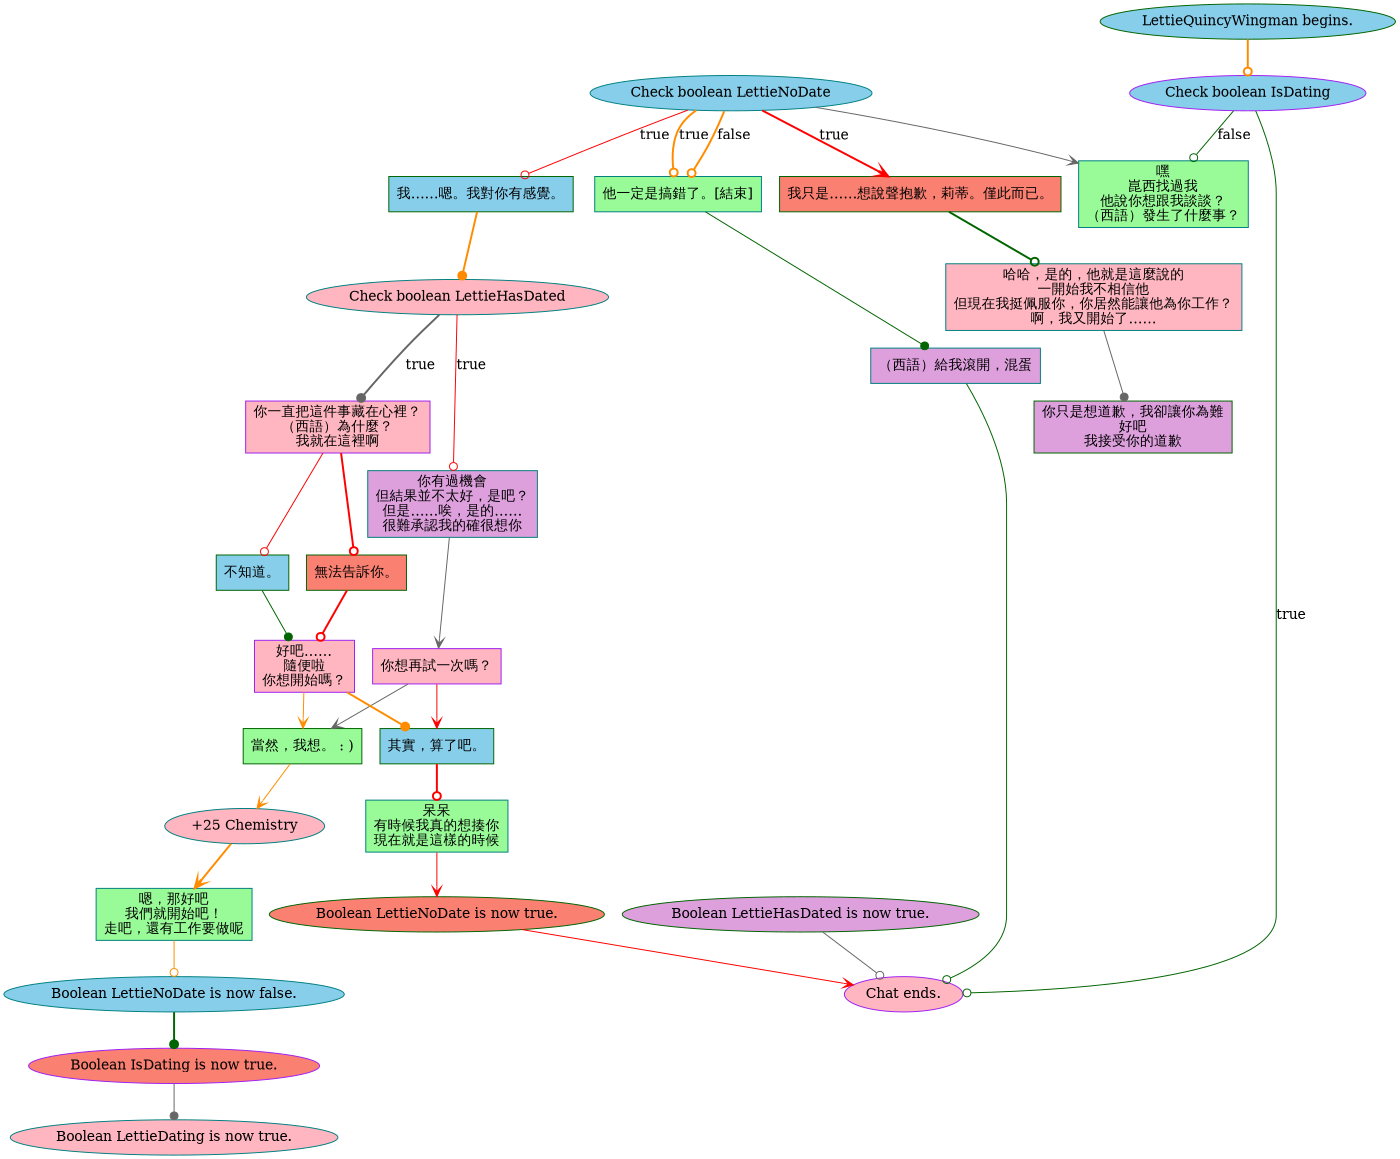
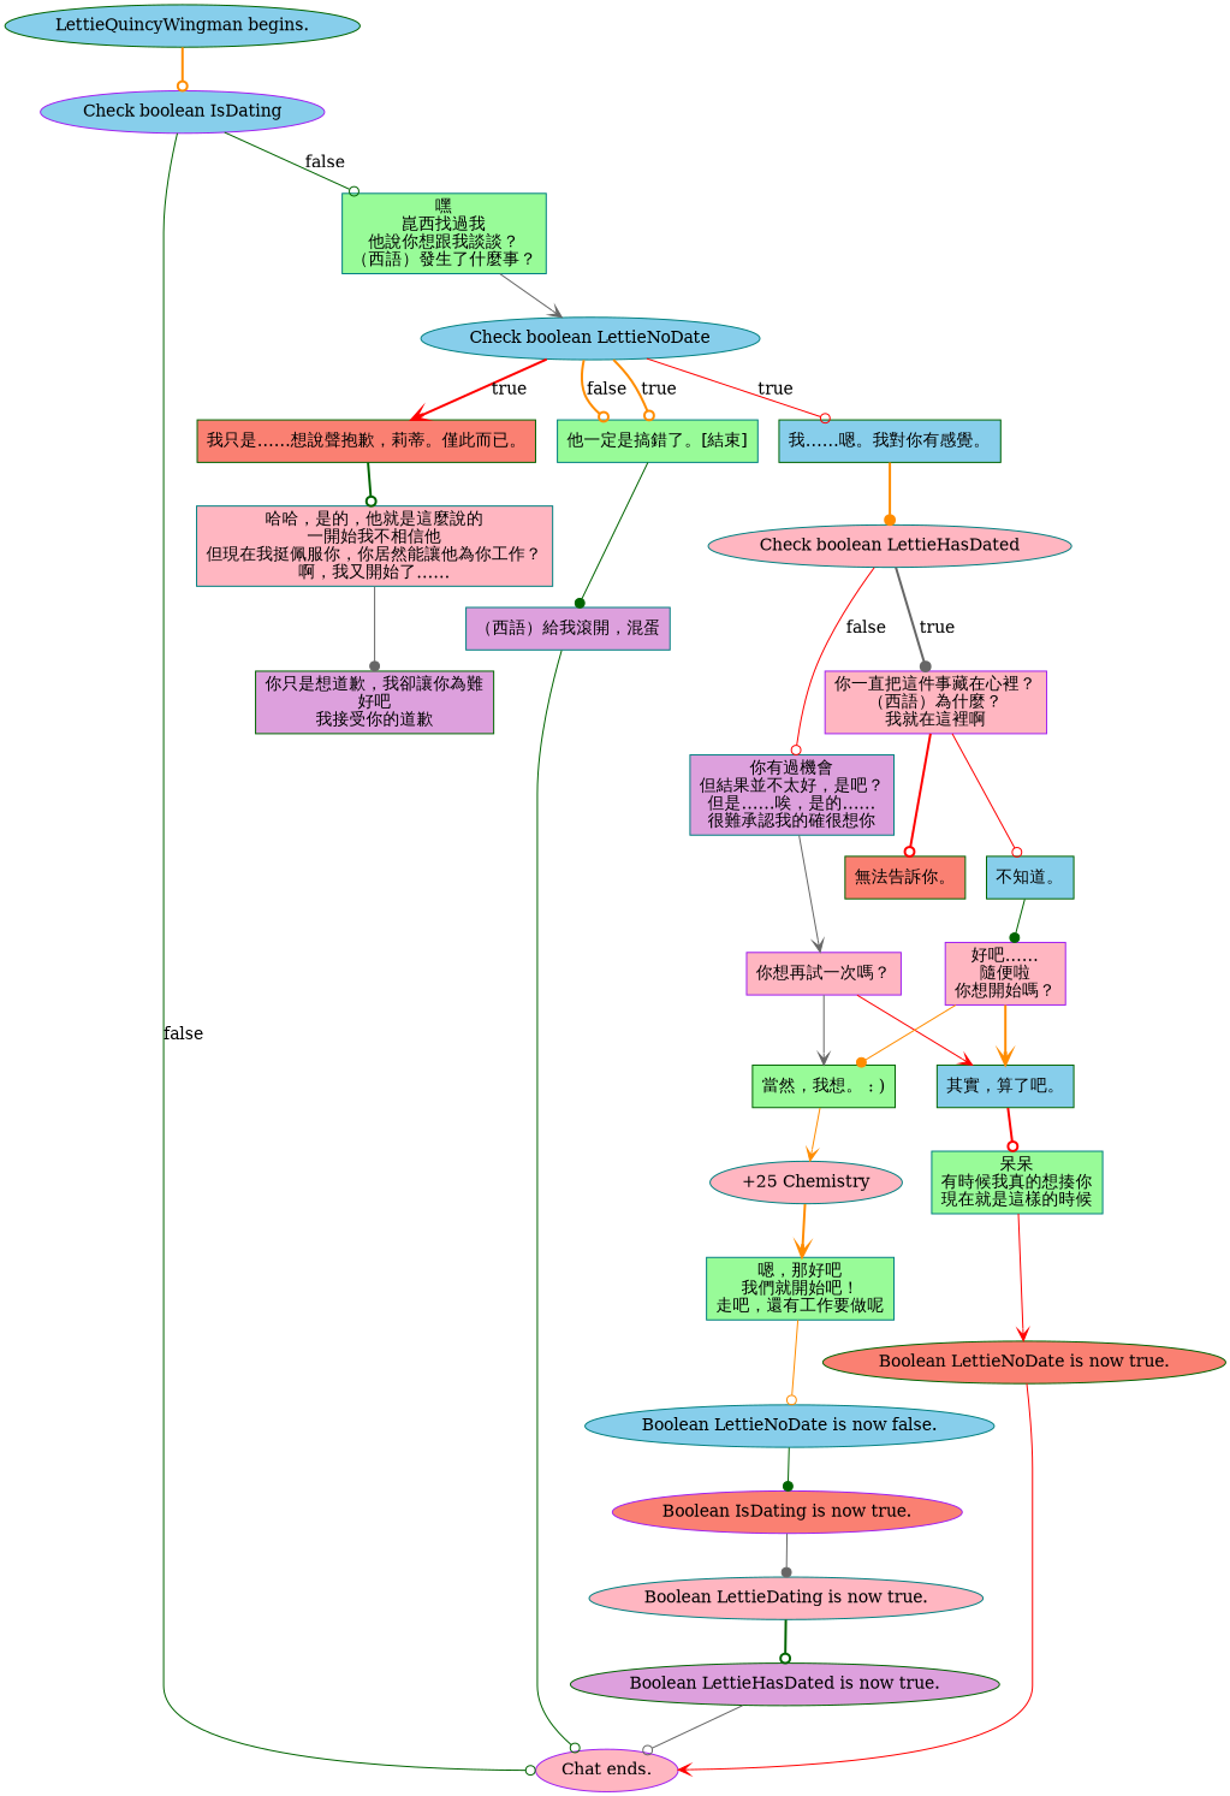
  digraph {
    node [color=teal fillcolor=lightpink style=filled shape=box]
    edge [arrowhead=odot color=red style=solid]
    "LettieQuincyWingman begins." [color=darkgreen fillcolor=skyblue shape=""]
    n2 [color=purple fillcolor=skyblue label="Check boolean IsDating" shape=""]
    "Chat ends." [color=purple shape=""]
    n4 [fillcolor=palegreen label="嘿\n崑西找過我\n他說你想跟我談談？\n（西語）發生了什麼事？"]
    n5 [fillcolor=skyblue label="Check boolean LettieNoDate" shape=""]
    n6 [color=darkgreen fillcolor=salmon label="我只是……想說聲抱歉，莉蒂。僅此而已。"]
    n7 [fillcolor=palegreen label="他一定是搞錯了。[結束]"]
    n8 [color=darkgreen fillcolor=skyblue label="我……嗯。我對你有感覺。"]
    n9 [label="哈哈，是的，他就是這麼說的\n一開始我不相信他\n但現在我挺佩服你，你居然能讓他為你工作？\n啊，我又開始了……"]
    n10 [fillcolor=plum label="（西語）給我滾開，混蛋"]
    n11 [label="Check boolean LettieHasDated" shape=""]
    n12 [color=darkgreen fillcolor=plum label="你只是想道歉，我卻讓你為難\n好吧\n我接受你的道歉"]
    n13 [fillcolor=plum label="你有過機會\n但結果並不太好，是吧？\n但是……唉，是的……\n很難承認我的確很想你"]
    n14 [color=purple label="你一直把這件事藏在心裡？\n（西語）為什麼？\n我就在這裡啊"]
    n15 [color=purple label="你想再試一次嗎？"]
    n16 [color=darkgreen fillcolor=salmon label="無法告訴你。"]
    n17 [color=darkgreen fillcolor=skyblue label="不知道。"]
    n18 [color=darkgreen fillcolor=palegreen label="當然，我想。 : )"]
    n19 [color=darkgreen fillcolor=skyblue label="其實，算了吧。"]
    n20 [color=purple label="好吧……\n隨便啦\n你想開始嗎？"]
    n21 [label="+25 Chemistry" shape=""]
    n22 [fillcolor=palegreen label="呆呆\n有時候我真的想揍你\n現在就是這樣的時候"]
    n23 [fillcolor=palegreen label="嗯，那好吧\n我們就開始吧！\n走吧，還有工作要做呢"]
    n24 [color=darkgreen fillcolor=salmon label="Boolean LettieNoDate is now true." shape=""]
    n25 [fillcolor=skyblue label="Boolean LettieNoDate is now false." shape=""]
    n26 [color=purple fillcolor=salmon label="Boolean IsDating is now true." shape=""]
    n27 [label="Boolean LettieDating is now true." shape=""]
    n28 [color=darkgreen fillcolor=plum label="Boolean LettieHasDated is now true." shape=""]
    "LettieQuincyWingman begins." -> n2 [color=darkorange style=bold]
-   n2 -> "Chat ends." [color=darkgreen label=true]
+   n2 -> "Chat ends." [color=darkgreen label=false]
    n2 -> n4 [color=darkgreen label=false]
-   n5 -> n4 [arrowhead=vee color=gray40]
+   n4 -> n5 [arrowhead=vee color=gray40]
    n5 -> n6 [arrowhead=vee label=true style=bold]
    n5 -> n7 [color=darkorange label=true style=bold]
    n5 -> n7 [color=darkorange label=false style=bold]
    n5 -> n8 [label=true]
    n6 -> n9 [color=darkgreen style=bold]
    n7 -> n10 [arrowhead=dot color=darkgreen]
    n8 -> n11 [arrowhead=dot color=darkorange style=bold]
    n9 -> n12 [arrowhead=dot color=gray40]
    n10 -> "Chat ends." [color=darkgreen]
-   n11 -> n13 [label=true]
+   n11 -> n13 [label=false]
    n11 -> n14 [arrowhead=dot color=gray40 label=true style=bold]
    n13 -> n15 [arrowhead=vee color=gray40]
    n14 -> n16 [style=bold]
    n14 -> n17
    n15 -> n18 [arrowhead=vee color=gray40]
    n15 -> n19 [arrowhead=vee]
-   n16 -> n20 [style=bold]
    n17 -> n20 [arrowhead=dot color=darkgreen]
    n18 -> n21 [arrowhead=vee color=darkorange]
    n19 -> n22 [style=bold]
-   n20 -> n18 [arrowhead=vee color=darkorange]
-   n20 -> n19 [arrowhead=dot color=darkorange style=bold]
+   n20 -> n18 [arrowhead=dot color=darkorange]
+   n20 -> n19 [arrowhead=vee color=darkorange style=bold]
    n21 -> n23 [arrowhead=vee color=darkorange style=bold]
    n22 -> n24 [arrowhead=vee]
    n23 -> n25 [color=darkorange]
    n24 -> "Chat ends." [arrowhead=vee]
-   n25 -> n26 [arrowhead=dot color=darkgreen style=bold]
+   n25 -> n26 [arrowhead=dot color=darkgreen]
    n26 -> n27 [arrowhead=dot color=gray40]
+   n27 -> n28 [color=darkgreen style=bold]
    n28 -> "Chat ends." [color=gray40]
  }
